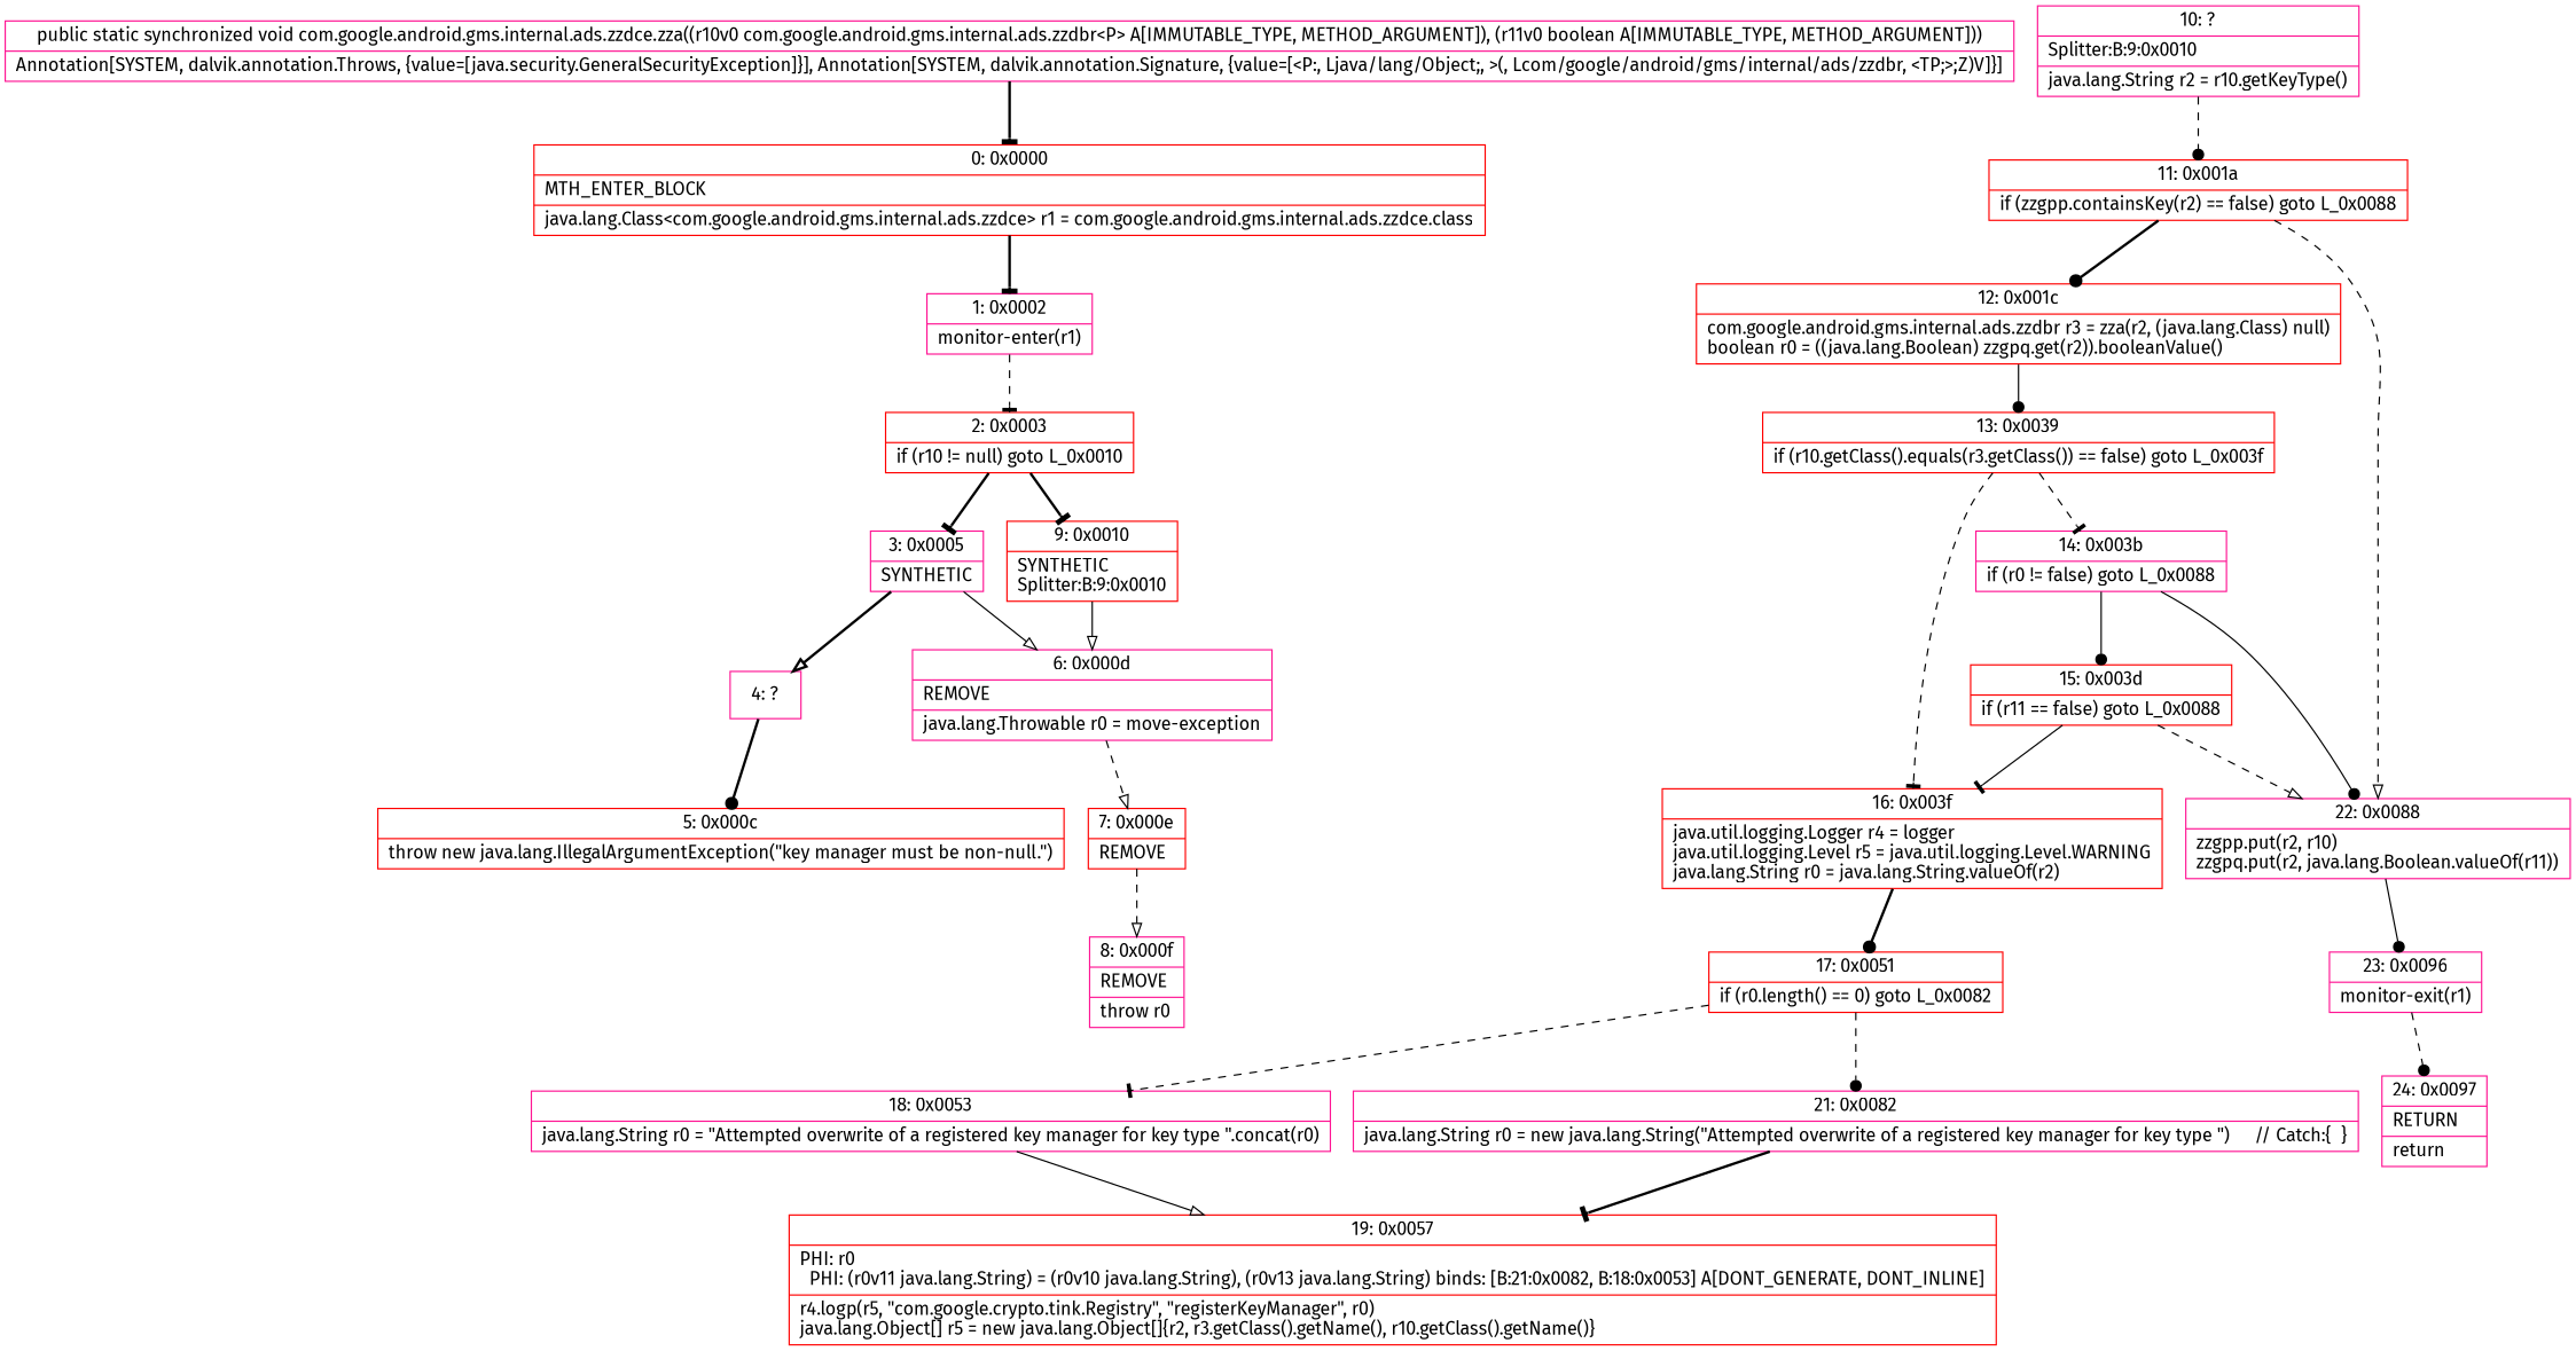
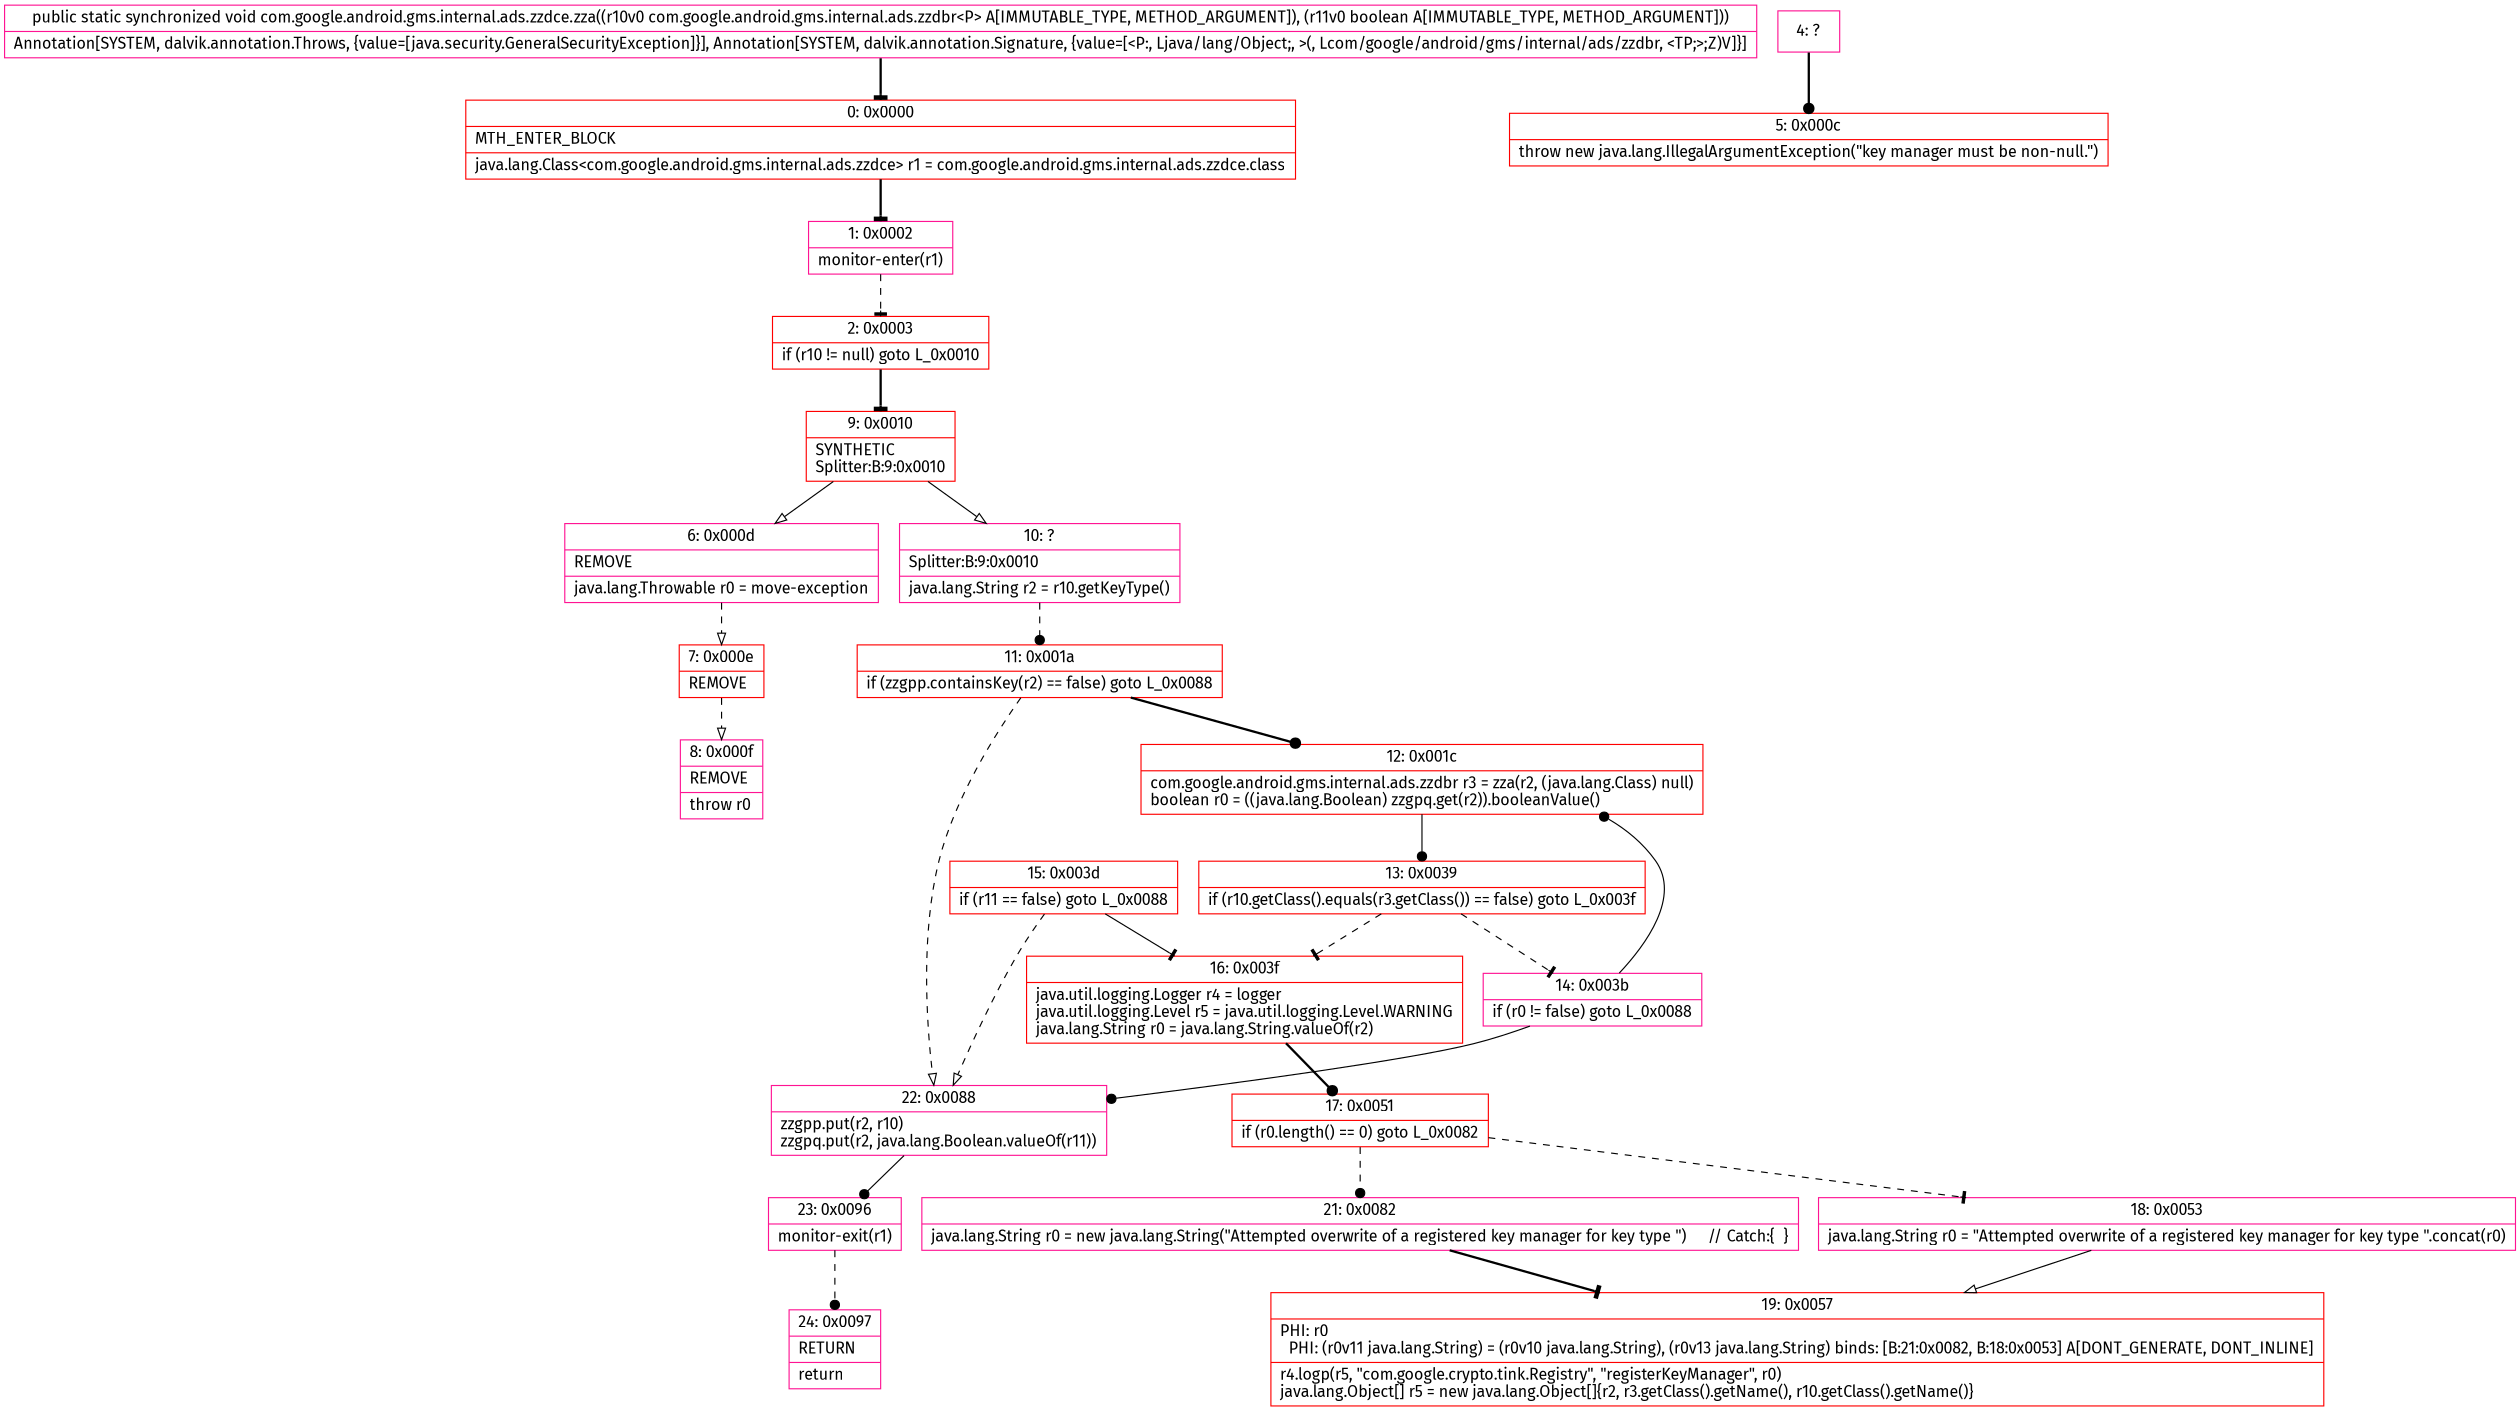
  digraph {
    fontname="Fira Sans"
    node [color=deeppink fontname="Fira Sans" shape=record]
    edge [arrowhead=tee fontname="Fira Sans" style=dashed]
    n1 [color=red label="{0\:\ 0x0000|MTH_ENTER_BLOCK\l|java.lang.Class\<com.google.android.gms.internal.ads.zzdce\> r1 = com.google.android.gms.internal.ads.zzdce.class\l}"]
    n2 [label="{1\:\ 0x0002|monitor\-enter(r1)\l}"]
    n3 [color=red label="{2\:\ 0x0003|if (r10 != null) goto L_0x0010\l}"]
-   n4 [label="{3\:\ 0x0005|SYNTHETIC\l}"]
    n5 [color=red label="{9\:\ 0x0010|SYNTHETIC\lSplitter:B:9:0x0010\l}"]
    n6 [label="{4\:\ ?}"]
    n7 [label="{6\:\ 0x000d|REMOVE\l|java.lang.Throwable r0 = move\-exception\l}"]
    n8 [label="{10\:\ ?|Splitter:B:9:0x0010\l|java.lang.String r2 = r10.getKeyType()\l}"]
    n9 [color=red label="{5\:\ 0x000c|throw new java.lang.IllegalArgumentException(\"key manager must be non\-null.\")\l}"]
    n10 [color=red label="{7\:\ 0x000e|REMOVE\l}"]
    n11 [label="{8\:\ 0x000f|REMOVE\l|throw r0\l}"]
    n12 [color=red label="{11\:\ 0x001a|if (zzgpp.containsKey(r2) == false) goto L_0x0088\l}"]
    n13 [color=red label="{12\:\ 0x001c|com.google.android.gms.internal.ads.zzdbr r3 = zza(r2, (java.lang.Class) null)\lboolean r0 = ((java.lang.Boolean) zzgpq.get(r2)).booleanValue()\l}"]
    n14 [label="{22\:\ 0x0088|zzgpp.put(r2, r10)\lzzgpq.put(r2, java.lang.Boolean.valueOf(r11))\l}"]
    n15 [color=red label="{13\:\ 0x0039|if (r10.getClass().equals(r3.getClass()) == false) goto L_0x003f\l}"]
    n16 [label="{23\:\ 0x0096|monitor\-exit(r1)\l}"]
    n17 [label="{14\:\ 0x003b|if (r0 != false) goto L_0x0088\l}"]
    n18 [color=red label="{16\:\ 0x003f|java.util.logging.Logger r4 = logger\ljava.util.logging.Level r5 = java.util.logging.Level.WARNING\ljava.lang.String r0 = java.lang.String.valueOf(r2)\l}"]
    n19 [color=red label="{15\:\ 0x003d|if (r11 == false) goto L_0x0088\l}"]
    n20 [color=red label="{17\:\ 0x0051|if (r0.length() == 0) goto L_0x0082\l}"]
    n21 [label="{18\:\ 0x0053|java.lang.String r0 = \"Attempted overwrite of a registered key manager for key type \".concat(r0)\l}"]
    n22 [label="{21\:\ 0x0082|java.lang.String r0 = new java.lang.String(\"Attempted overwrite of a registered key manager for key type \")     \/\/ Catch:\{  \}\l}"]
    n23 [color=red label="{19\:\ 0x0057|PHI: r0 \l  PHI: (r0v11 java.lang.String) = (r0v10 java.lang.String), (r0v13 java.lang.String) binds: [B:21:0x0082, B:18:0x0053] A[DONT_GENERATE, DONT_INLINE]\l|r4.logp(r5, \"com.google.crypto.tink.Registry\", \"registerKeyManager\", r0)\ljava.lang.Object[] r5 = new java.lang.Object[]\{r2, r3.getClass().getName(), r10.getClass().getName()\}\l}"]
    n24 [label="{24\:\ 0x0097|RETURN\l|return\l}"]
    n25 [label="{public static synchronized void com.google.android.gms.internal.ads.zzdce.zza((r10v0 com.google.android.gms.internal.ads.zzdbr\<P\> A[IMMUTABLE_TYPE, METHOD_ARGUMENT]), (r11v0 boolean A[IMMUTABLE_TYPE, METHOD_ARGUMENT]))  | Annotation[SYSTEM, dalvik.annotation.Throws, \{value=[java.security.GeneralSecurityException]\}], Annotation[SYSTEM, dalvik.annotation.Signature, \{value=[\<P:, Ljava\/lang\/Object;, \>(, Lcom\/google\/android\/gms\/internal\/ads\/zzdbr, \<TP;\>;Z)V]\}]\l}"]
    n1 -> n2 [style=bold]
    n2 -> n3
-   n3 -> n4 [style=bold]
    n3 -> n5 [style=bold]
-   n4 -> n6 [arrowhead=onormal style=bold]
-   n4 -> n7 [arrowhead=onormal style=solid]
    n5 -> n7 [arrowhead=onormal style=solid]
+   n5 -> n8 [arrowhead=onormal style=solid]
    n6 -> n9 [arrowhead=dot style=bold]
    n7 -> n10 [arrowhead=onormal]
    n8 -> n12 [arrowhead=dot]
    n10 -> n11 [arrowhead=onormal]
    n12 -> n13 [arrowhead=dot style=bold]
    n12 -> n14 [arrowhead=onormal]
    n13 -> n15 [arrowhead=dot style=solid]
    n14 -> n16 [arrowhead=dot style=solid]
    n15 -> n17
    n15 -> n18
    n16 -> n24 [arrowhead=dot]
    n17 -> n14 [arrowhead=dot style=solid]
-   n17 -> n19 [arrowhead=dot style=solid]
+   n17 -> n13 [arrowhead=dot style=solid]
    n18 -> n20 [arrowhead=dot style=bold]
    n19 -> n14 [arrowhead=onormal]
    n19 -> n18 [style=solid]
    n20 -> n21
    n20 -> n22 [arrowhead=dot]
    n21 -> n23 [arrowhead=onormal style=solid]
    n22 -> n23 [style=bold]
    n25 -> n1 [style=bold]
  }
